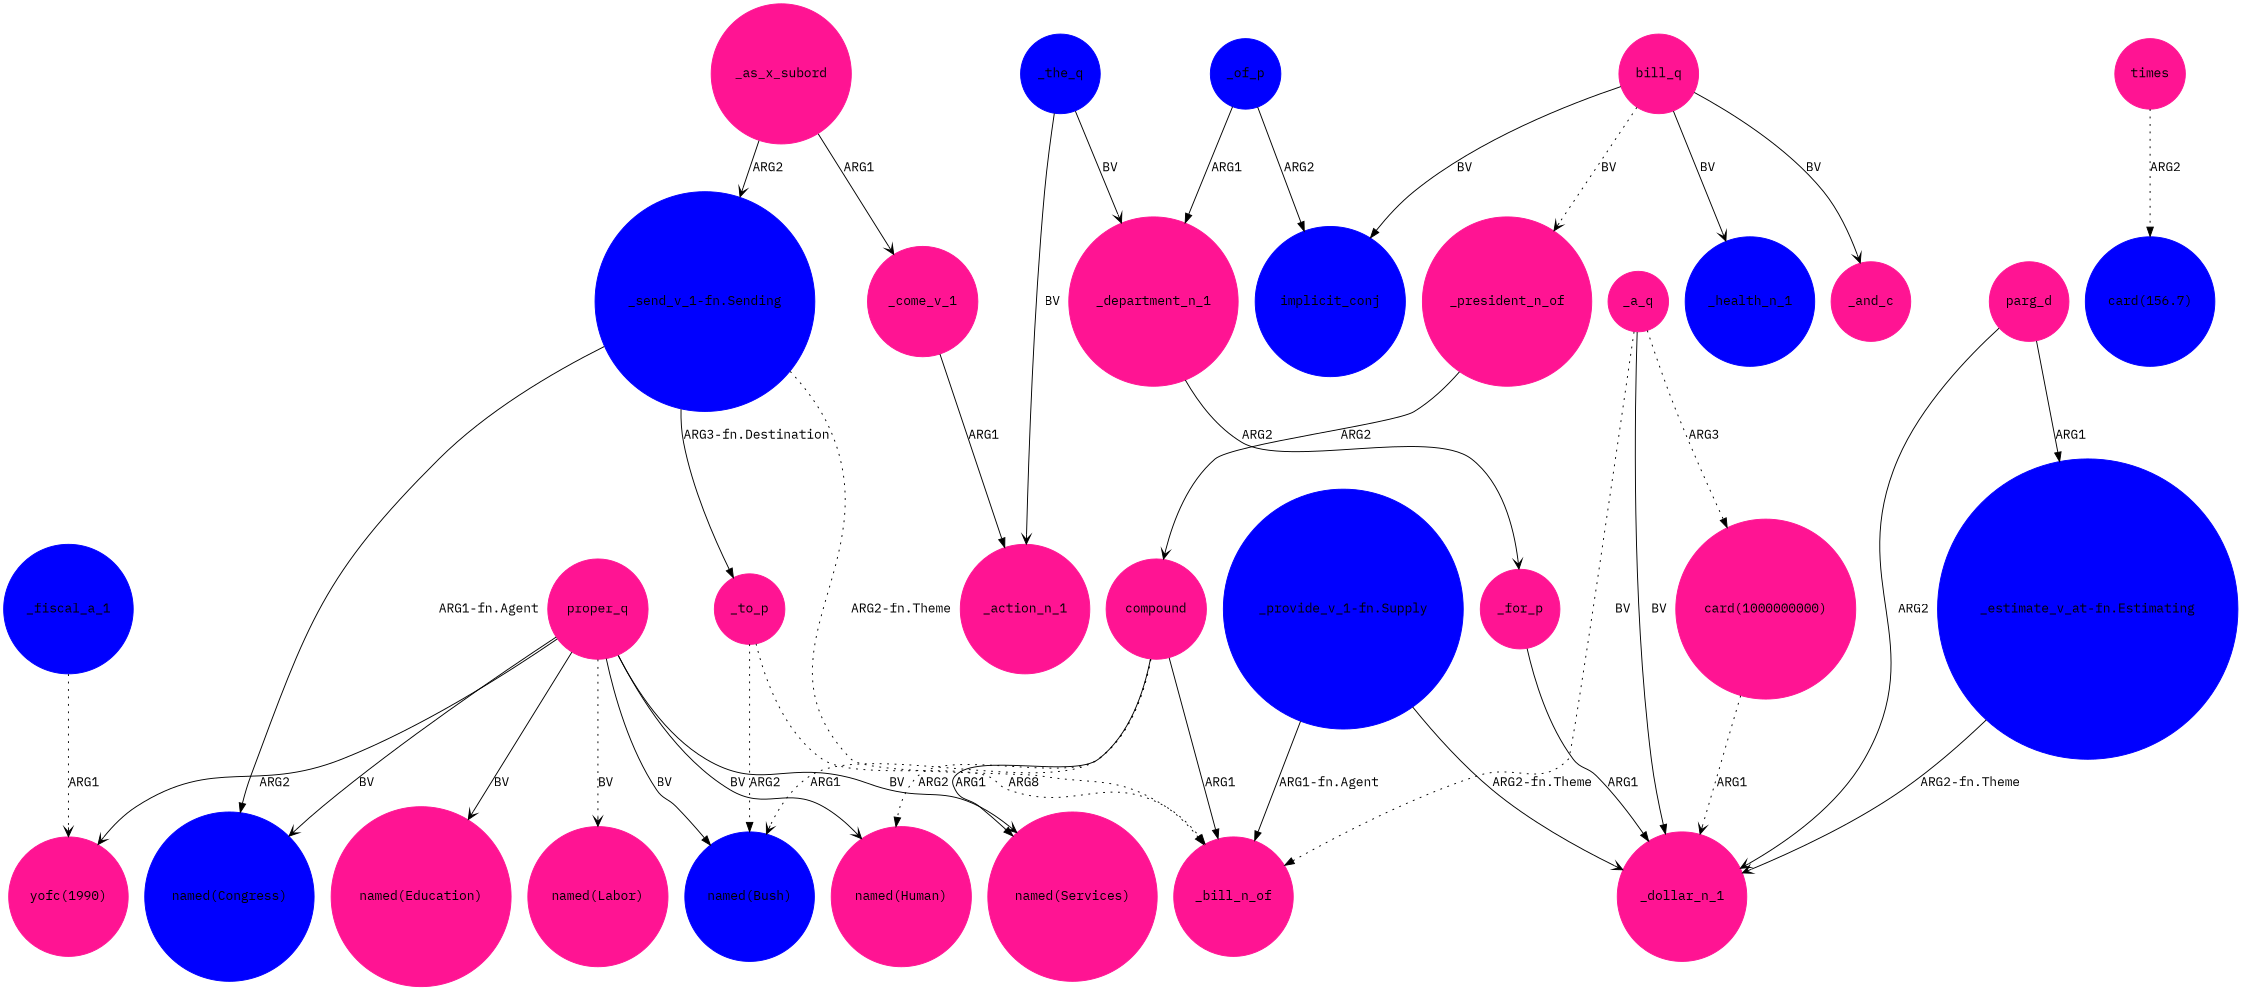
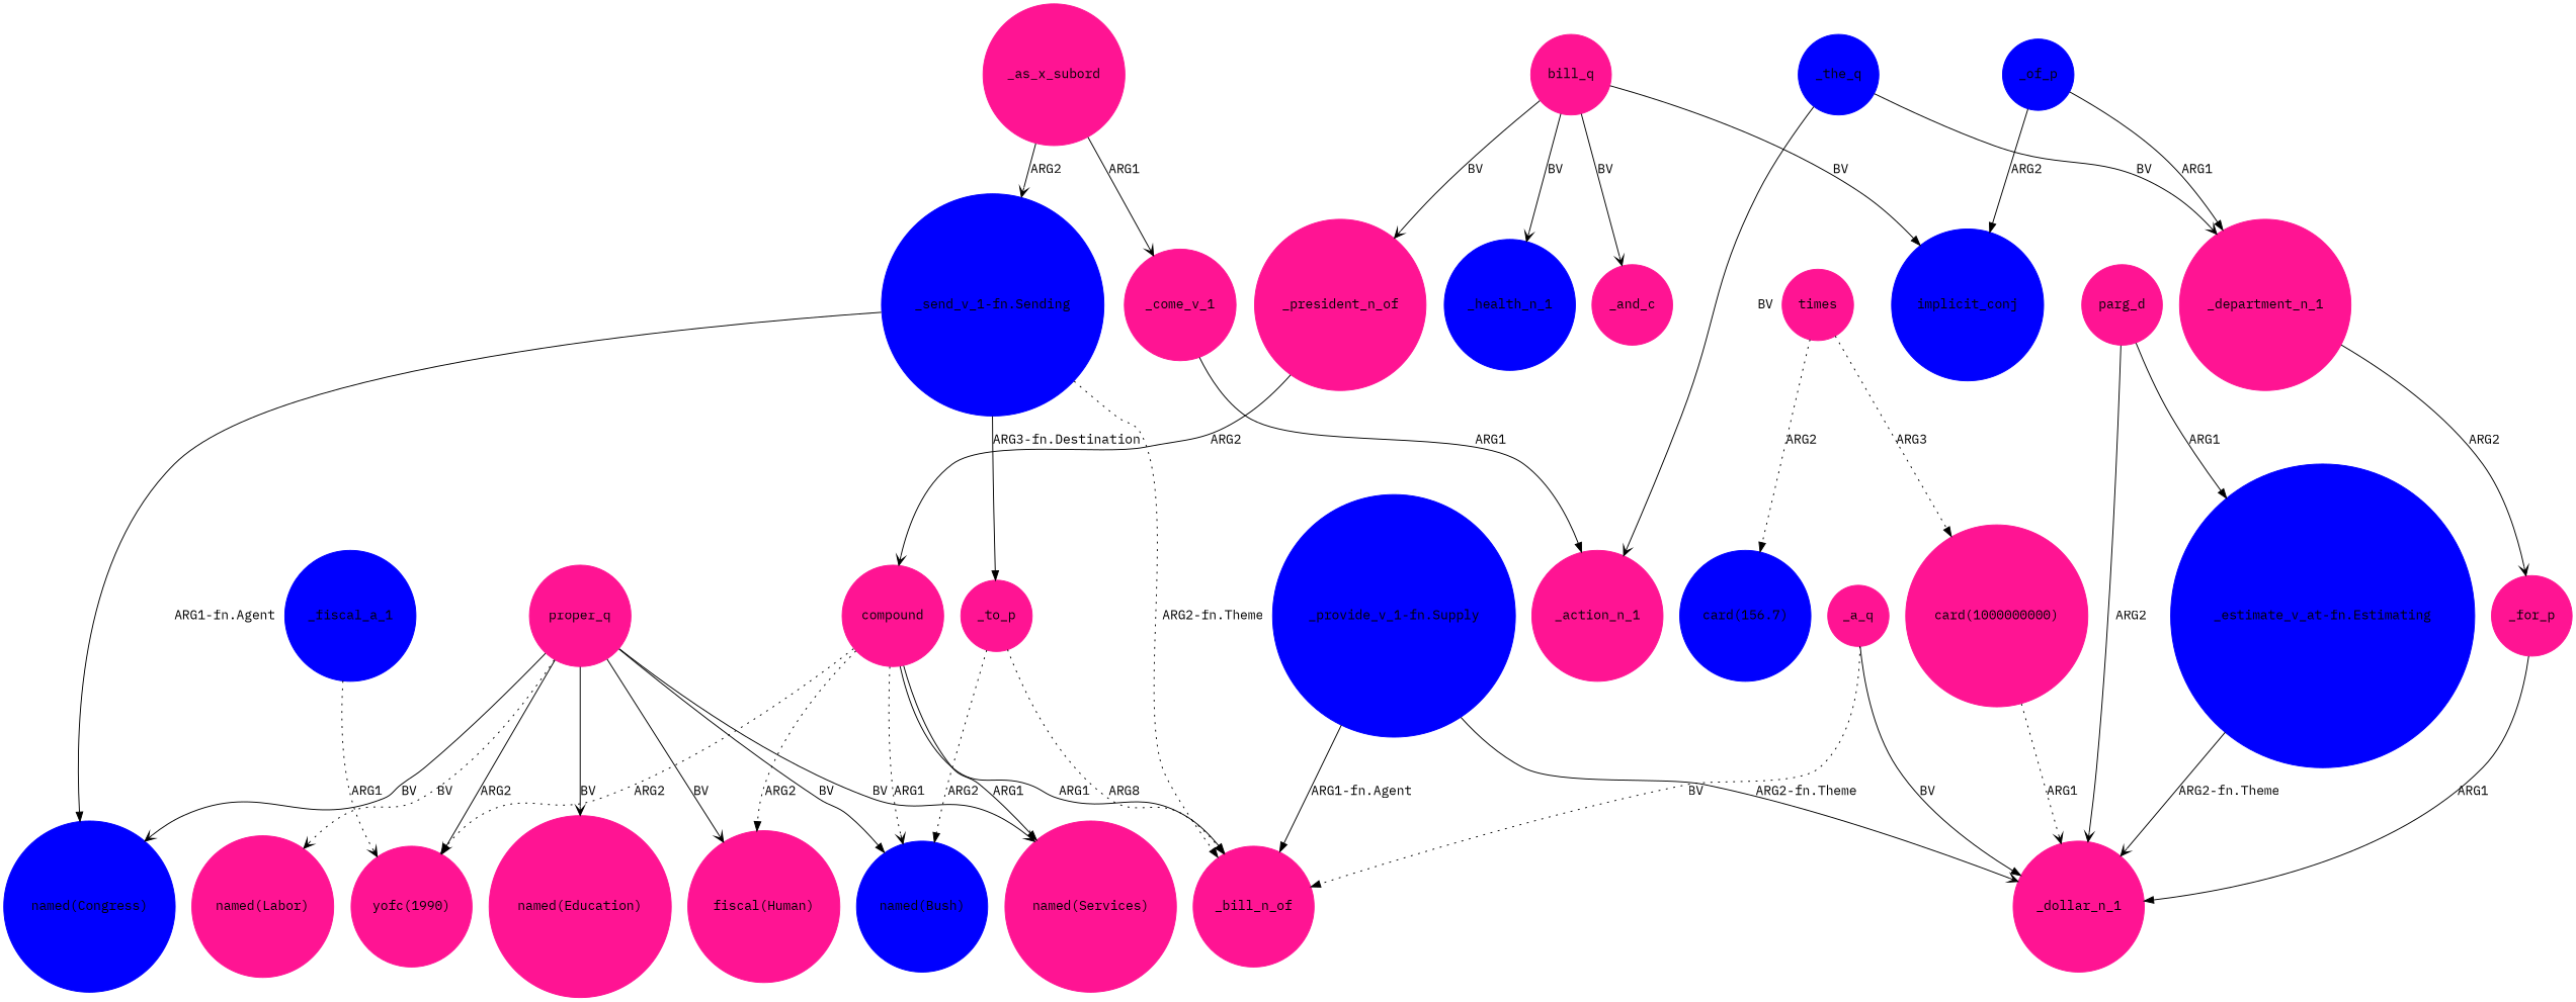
  digraph {
    fontname="IBM Plex Mono"
    node [color=deeppink fontname="IBM Plex Mono" shape=circle style=filled]
    edge [arrowhead=normal fontname="IBM Plex Mono" style=solid]
    compound
-   "named(Human)"
+   "named(Human)" [label="fiscal(Human)"]
    "yofc(1990)"
    _bill_n_of
    "named(Bush)" [color=blue]
    "named(Services)"
    _president_n_of
    "card(156.7)" [color=blue]
    times
    "card(1000000000)"
    _dollar_n_1
    _the_q [color=blue]
    _action_n_1
    _department_n_1
    _for_p
    "_send_v_1-fn.Sending" [color=blue]
    _as_x_subord
    _come_v_1
    _to_p
    "named(Congress)" [color=blue]
    _a_q
    _of_p [color=blue]
    implicit_conj [color=blue]
    proper_q
    "named(Education)"
    "named(Labor)"
    n27 [label=bill_q]
    _health_n_1 [color=blue]
    _and_c
    "_provide_v_1-fn.Supply" [color=blue]
    parg_d
    "_estimate_v_at-fn.Estimating" [color=blue]
    _fiscal_a_1 [color=blue]
    compound -> "named(Human)" [label=ARG2 style=dotted]
+   compound -> "yofc(1990)" [label=ARG2 style=dotted]
    compound -> _bill_n_of [label=ARG1]
    compound -> "named(Bush)" [arrowhead=vee label=ARG1 style=dotted]
    compound -> "named(Services)" [label=ARG1]
    _president_n_of -> compound [arrowhead=vee label=ARG2]
    times -> "card(156.7)" [label=ARG2 style=dotted]
-   _a_q -> "card(1000000000)" [label=ARG3 style=dotted]
+   times -> "card(1000000000)" [label=ARG3 style=dotted]
    "card(1000000000)" -> _dollar_n_1 [arrowhead=vee label=ARG1 style=dotted]
    _the_q -> _action_n_1 [arrowhead=vee label=BV]
    _the_q -> _department_n_1 [arrowhead=vee label=BV]
    _department_n_1 -> _for_p [arrowhead=vee label=ARG2]
    _for_p -> _dollar_n_1 [label=ARG1]
    "_send_v_1-fn.Sending" -> _bill_n_of [label="ARG2-fn.Theme" style=dotted]
    "_send_v_1-fn.Sending" -> _to_p [label="ARG3-fn.Destination"]
    "_send_v_1-fn.Sending" -> "named(Congress)" [label="ARG1-fn.Agent"]
    _as_x_subord -> "_send_v_1-fn.Sending" [arrowhead=vee label=ARG2]
    _as_x_subord -> _come_v_1 [arrowhead=vee label=ARG1]
    _come_v_1 -> _action_n_1 [label=ARG1]
    _to_p -> _bill_n_of [label=ARG8 style=dotted]
    _to_p -> "named(Bush)" [label=ARG2 style=dotted]
    _a_q -> _bill_n_of [label=BV style=dotted]
    _a_q -> _dollar_n_1 [label=BV]
    _of_p -> _department_n_1 [label=ARG1]
    _of_p -> implicit_conj [label=ARG2]
    proper_q -> "named(Human)" [arrowhead=vee label=BV]
    proper_q -> "yofc(1990)" [arrowhead=vee label=ARG2]
    proper_q -> "named(Bush)" [label=BV]
    proper_q -> "named(Services)" [arrowhead=vee label=BV]
    proper_q -> "named(Congress)" [arrowhead=vee label=BV]
    proper_q -> "named(Education)" [arrowhead=vee label=BV]
    proper_q -> "named(Labor)" [arrowhead=vee label=BV style=dotted]
-   n27 -> _president_n_of [arrowhead=vee label=BV style=dotted]
+   n27 -> _president_n_of [arrowhead=vee label=BV]
    n27 -> implicit_conj [label=BV]
    n27 -> _health_n_1 [arrowhead=vee label=BV]
    n27 -> _and_c [arrowhead=vee label=BV]
    "_provide_v_1-fn.Supply" -> _bill_n_of [label="ARG1-fn.Agent"]
    "_provide_v_1-fn.Supply" -> _dollar_n_1 [arrowhead=vee label="ARG2-fn.Theme"]
    parg_d -> _dollar_n_1 [arrowhead=vee label=ARG2]
    parg_d -> "_estimate_v_at-fn.Estimating" [label=ARG1]
    "_estimate_v_at-fn.Estimating" -> _dollar_n_1 [arrowhead=vee label="ARG2-fn.Theme"]
    _fiscal_a_1 -> "yofc(1990)" [arrowhead=vee label=ARG1 style=dotted]
  }
